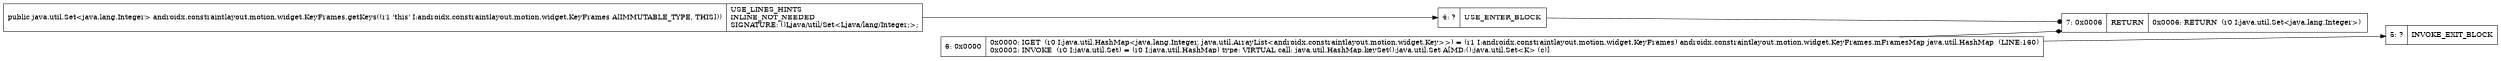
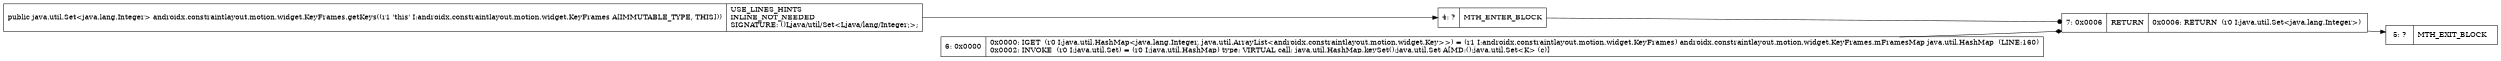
  digraph {
    rankdir=LR
    node [shape=record]
    edge [arrowhead=normal]
-   n1 [label="{4\:\ ?|USE_ENTER_BLOCK\l}"]
+   n1 [label="{4\:\ ?|MTH_ENTER_BLOCK\l}"]
    n2 [label="{7\:\ 0x0006|RETURN\l|0x0006: RETURN  (r0 I:java.util.Set\<java.lang.Integer\>) \l}"]
    n3 [label="{6\:\ 0x0000|0x0000: IGET  (r0 I:java.util.HashMap\<java.lang.Integer, java.util.ArrayList\<androidx.constraintlayout.motion.widget.Key\>\>) = (r1 I:androidx.constraintlayout.motion.widget.KeyFrames) androidx.constraintlayout.motion.widget.KeyFrames.mFramesMap java.util.HashMap  (LINE:160)\l0x0002: INVOKE  (r0 I:java.util.Set) = (r0 I:java.util.HashMap) type: VIRTUAL call: java.util.HashMap.keySet():java.util.Set A[MD:():java.util.Set\<K\> (c)]\l}"]
-   n4 [label="{5\:\ ?|INVOKE_EXIT_BLOCK\l}"]
+   n4 [label="{5\:\ ?|MTH_EXIT_BLOCK\l}"]
    n5 [label="{public java.util.Set\<java.lang.Integer\> androidx.constraintlayout.motion.widget.KeyFrames.getKeys((r1 'this' I:androidx.constraintlayout.motion.widget.KeyFrames A[IMMUTABLE_TYPE, THIS]))  | USE_LINES_HINTS\lINLINE_NOT_NEEDED\lSIGNATURE: ()Ljava\/util\/Set\<Ljava\/lang\/Integer;\>;\l}"]
    n1 -> n2 [arrowhead=dot]
-   n3 -> n4
+   n2 -> n4
    n3 -> n2 [arrowhead=diamond]
    n5 -> n1
  }
